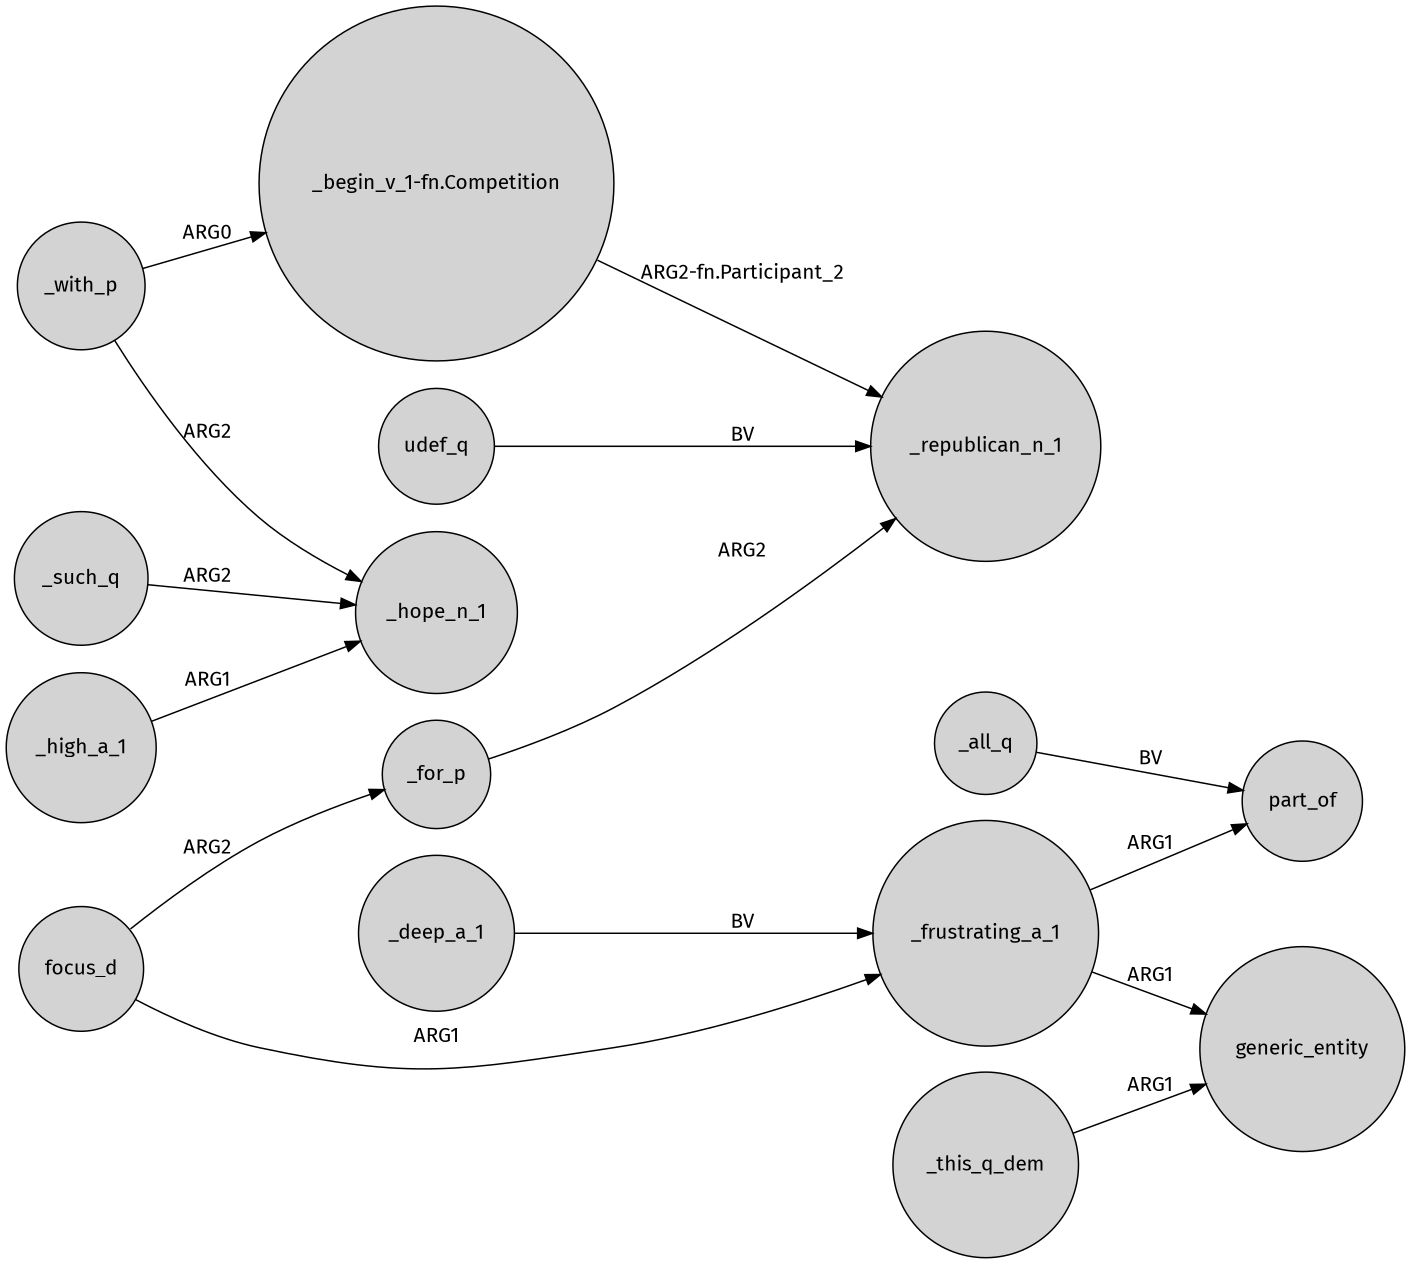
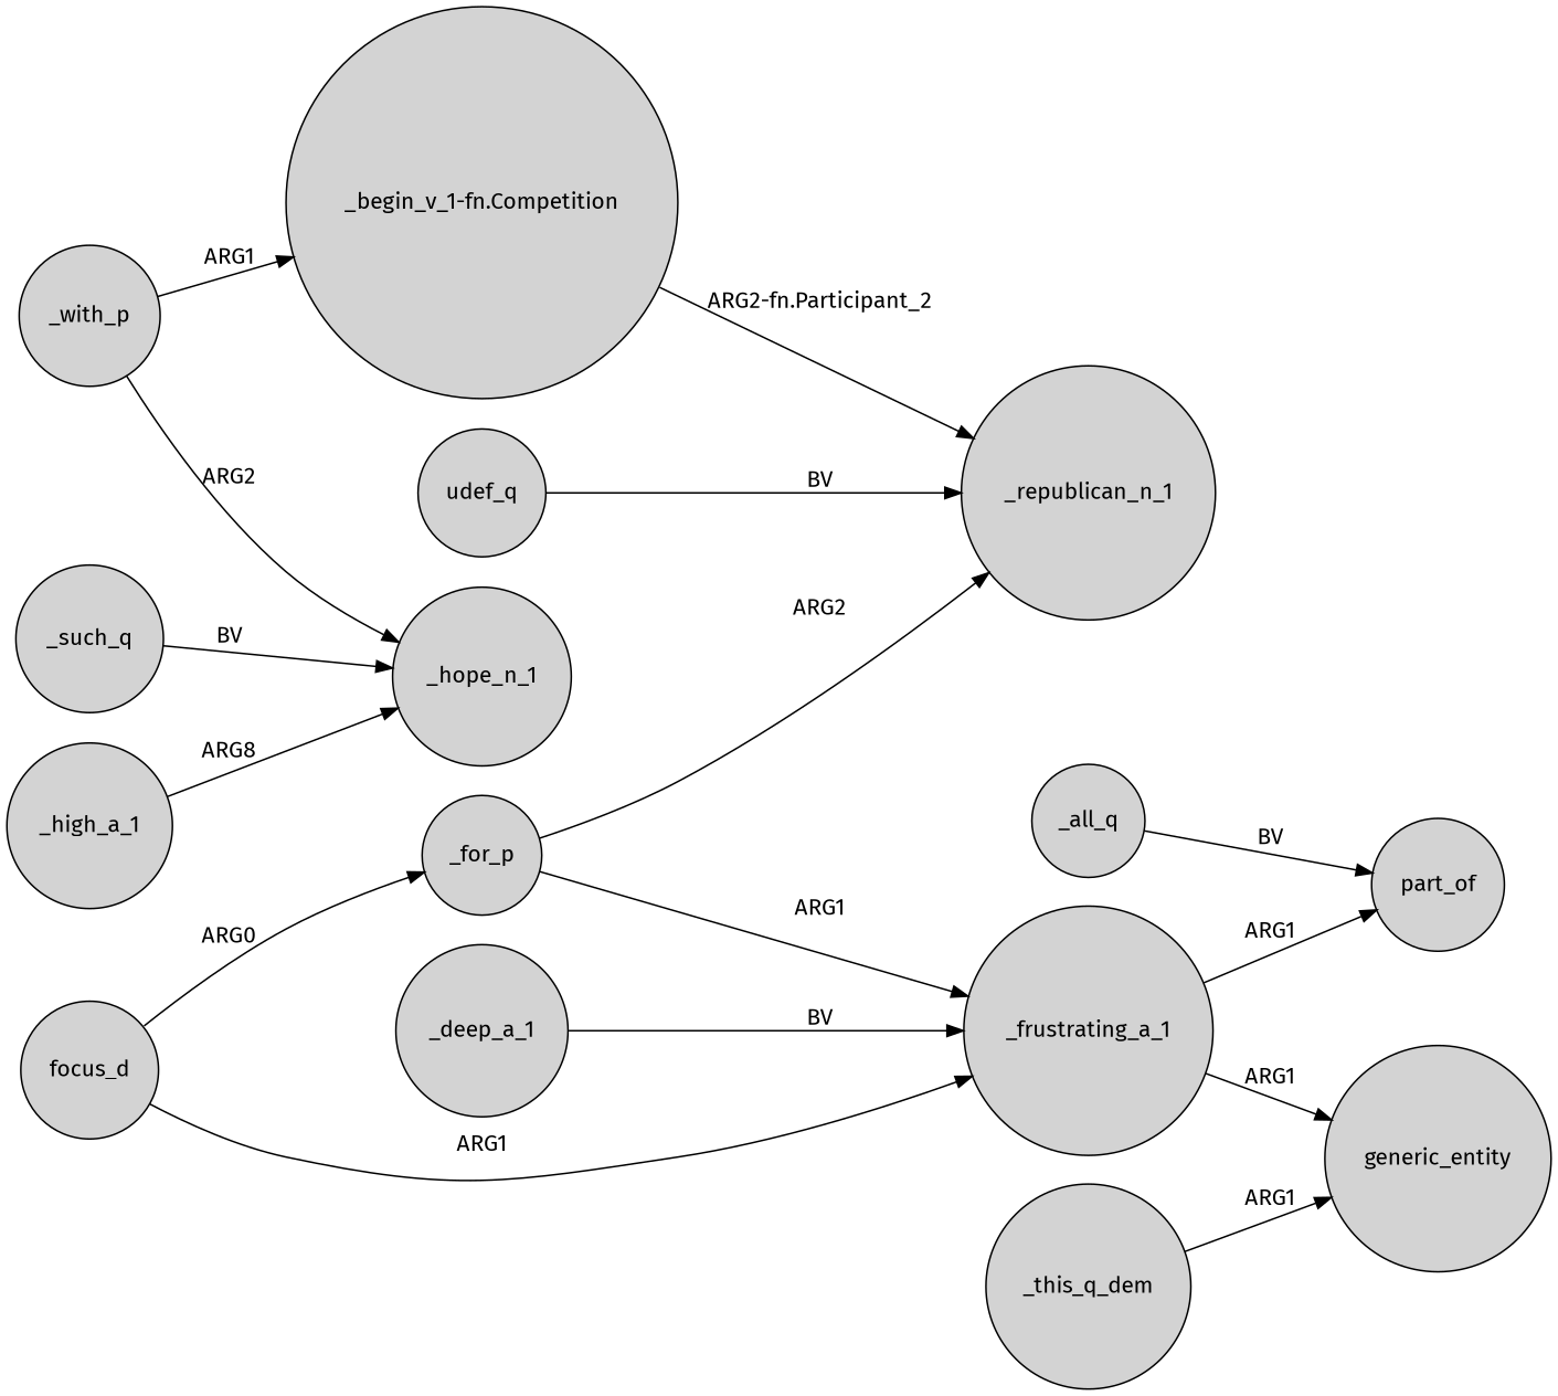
  digraph {
    fontname="Fira Sans"
    rankdir=LR
    node [fontname="Fira Sans" shape=circle style=filled]
    edge [fontname="Fira Sans"]
    _with_p
    "_begin_v_1-fn.Competition"
    _hope_n_1
    _republican_n_1
    _for_p
    _frustrating_a_1
    part_of
    generic_entity
    _high_a_1
    _all_q
    _this_q_dem
    focus_d
    _deep_a_1
    _such_q
    udef_q
-   _with_p -> "_begin_v_1-fn.Competition" [label=ARG0]
+   _with_p -> "_begin_v_1-fn.Competition" [label=ARG1]
    _with_p -> _hope_n_1 [label=ARG2]
    "_begin_v_1-fn.Competition" -> _republican_n_1 [label="ARG2-fn.Participant_2"]
    _for_p -> _republican_n_1 [label=ARG2]
+   _for_p -> _frustrating_a_1 [label=ARG1]
    _frustrating_a_1 -> part_of [label=ARG1]
    _frustrating_a_1 -> generic_entity [label=ARG1]
-   _high_a_1 -> _hope_n_1 [label=ARG1]
+   _high_a_1 -> _hope_n_1 [label=ARG8]
    _all_q -> part_of [label=BV]
    _this_q_dem -> generic_entity [label=ARG1]
-   focus_d -> _for_p [label=ARG2]
+   focus_d -> _for_p [label=ARG0]
    focus_d -> _frustrating_a_1 [label=ARG1]
    _deep_a_1 -> _frustrating_a_1 [label=BV]
-   _such_q -> _hope_n_1 [label=ARG2]
+   _such_q -> _hope_n_1 [label=BV]
    udef_q -> _republican_n_1 [label=BV]
  }
